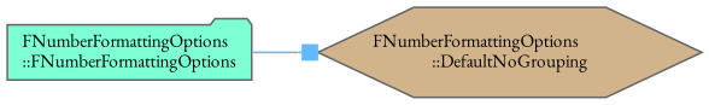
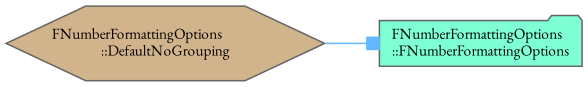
  digraph {
    rankdir=LR
    fontname="EB Garamond"
    node [fontname="EB Garamond" fontsize=10 style=filled]
    n1 [color=gray40 fillcolor=tan fontcolor=black height=0.2 label="FNumberFormattingOptions\l::DefaultNoGrouping" shape=hexagon width=0.4]
    n2 [color=grey40 fillcolor=aquamarine height=0.2 label="FNumberFormattingOptions\l::FNumberFormattingOptions" shape=folder width=0.4]
-   n2 -> n1 [color=steelblue1 fontname="EB Garamond" fontsize=10 labelfontname=Helvetica labelfontsize=10 style=solid arrowhead=box]
+   n1 -> n2 [color=steelblue1 fontname="EB Garamond" fontsize=10 labelfontname=Helvetica labelfontsize=10 style=solid arrowhead=box]
  }
